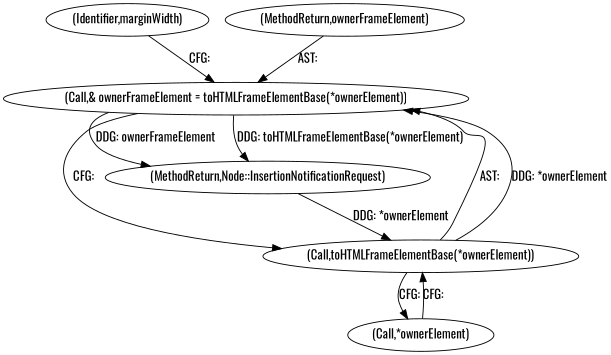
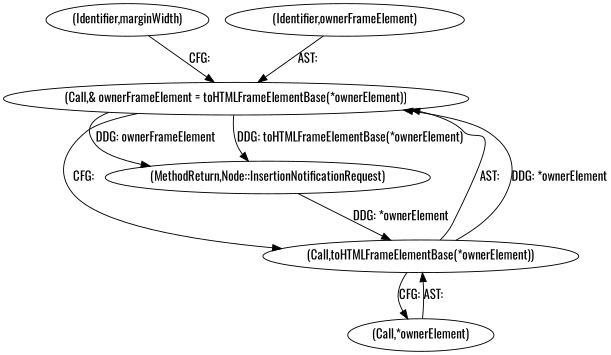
  digraph {
    fontname=Oswald
    node [fontname=Oswald]
    edge [fontname=Oswald]
    n1 [label="(Call,& ownerFrameElement = toHTMLFrameElementBase(*ownerElement))"]
    n2 [label="(Call,toHTMLFrameElementBase(*ownerElement))"]
    n3 [label="(MethodReturn,Node::InsertionNotificationRequest)"]
    n4 [label="(Call,*ownerElement)"]
    n5 [label="(Identifier,marginWidth)"]
-   n6 [label="(MethodReturn,ownerFrameElement)"]
+   n6 [label="(Identifier,ownerFrameElement)"]
    n1 -> n2 [label="CFG: "]
    n1 -> n3 [label="DDG: ownerFrameElement"]
    n1 -> n3 [label="DDG: toHTMLFrameElementBase(*ownerElement)"]
    n2 -> n1 [label="AST: "]
    n2 -> n1 [label="DDG: *ownerElement"]
    n2 -> n4 [label="CFG: "]
    n3 -> n2 [label="DDG: *ownerElement"]
-   n4 -> n2 [label="CFG: "]
+   n4 -> n2 [label="AST: "]
    n5 -> n1 [label="CFG: "]
    n6 -> n1 [label="AST: "]
  }
